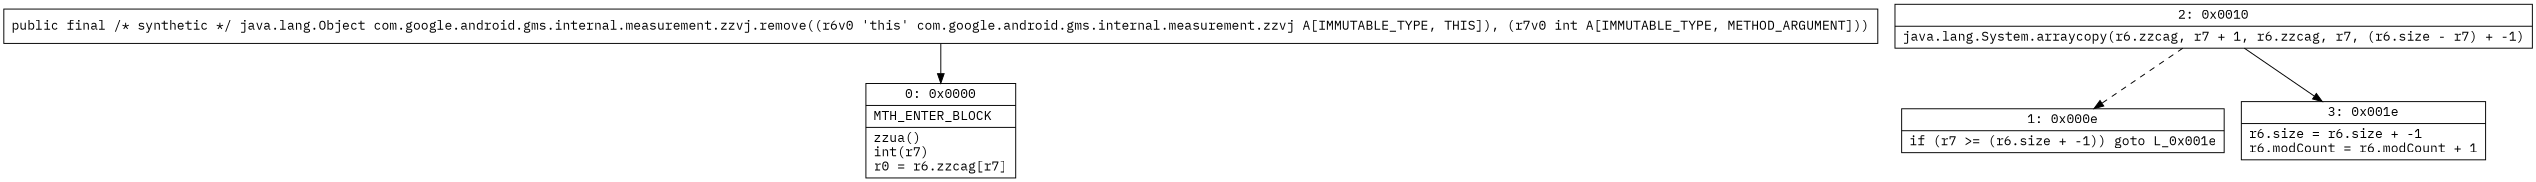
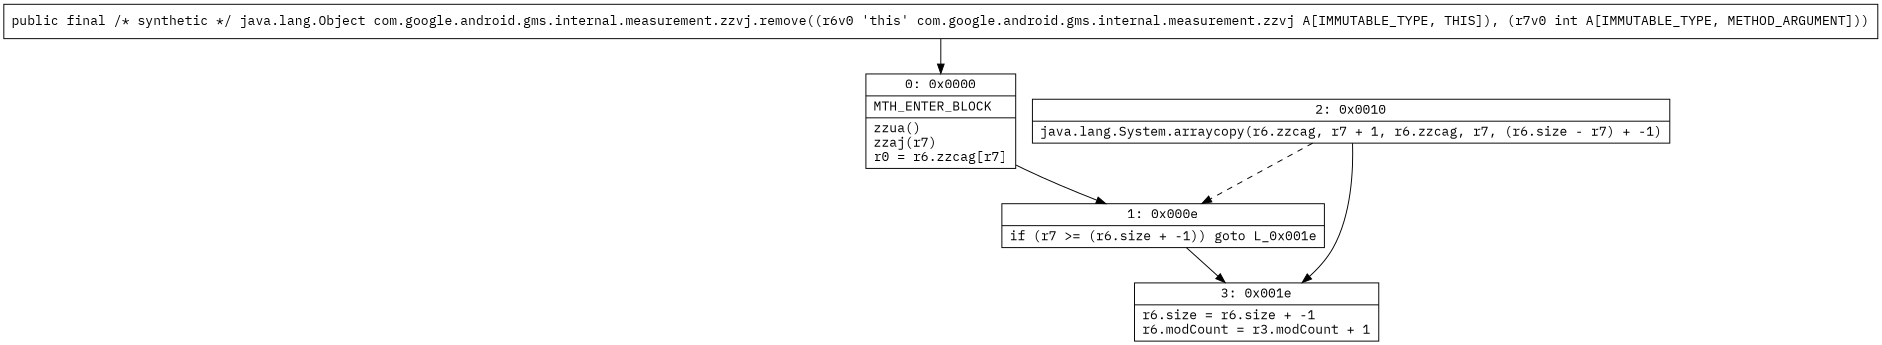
  digraph {
    fontname="IBM Plex Mono"
    node [fontname="IBM Plex Mono" shape=record]
    edge [fontname="IBM Plex Mono"]
-   n1 [label="{0\:\ 0x0000|MTH_ENTER_BLOCK\l|zzua()\lint(r7)\lr0 = r6.zzcag[r7]\l}"]
+   n1 [label="{0\:\ 0x0000|MTH_ENTER_BLOCK\l|zzua()\lzzaj(r7)\lr0 = r6.zzcag[r7]\l}"]
    n2 [label="{1\:\ 0x000e|if (r7 \>= (r6.size + \-1)) goto L_0x001e\l}"]
-   n3 [label="{3\:\ 0x001e|r6.size = r6.size + \-1\lr6.modCount = r6.modCount + 1\l}"]
+   n3 [label="{3\:\ 0x001e|r6.size = r6.size + \-1\lr6.modCount = r3.modCount + 1\l}"]
    n4 [label="{2\:\ 0x0010|java.lang.System.arraycopy(r6.zzcag, r7 + 1, r6.zzcag, r7, (r6.size \- r7) + \-1)\l}"]
    n5 [label="{public final \/* synthetic *\/ java.lang.Object com.google.android.gms.internal.measurement.zzvj.remove((r6v0 'this' com.google.android.gms.internal.measurement.zzvj A[IMMUTABLE_TYPE, THIS]), (r7v0 int A[IMMUTABLE_TYPE, METHOD_ARGUMENT])) }"]
+   n1 -> n2
+   n2 -> n3
    n4 -> n2 [style=dashed]
    n4 -> n3
    n5 -> n1
  }
